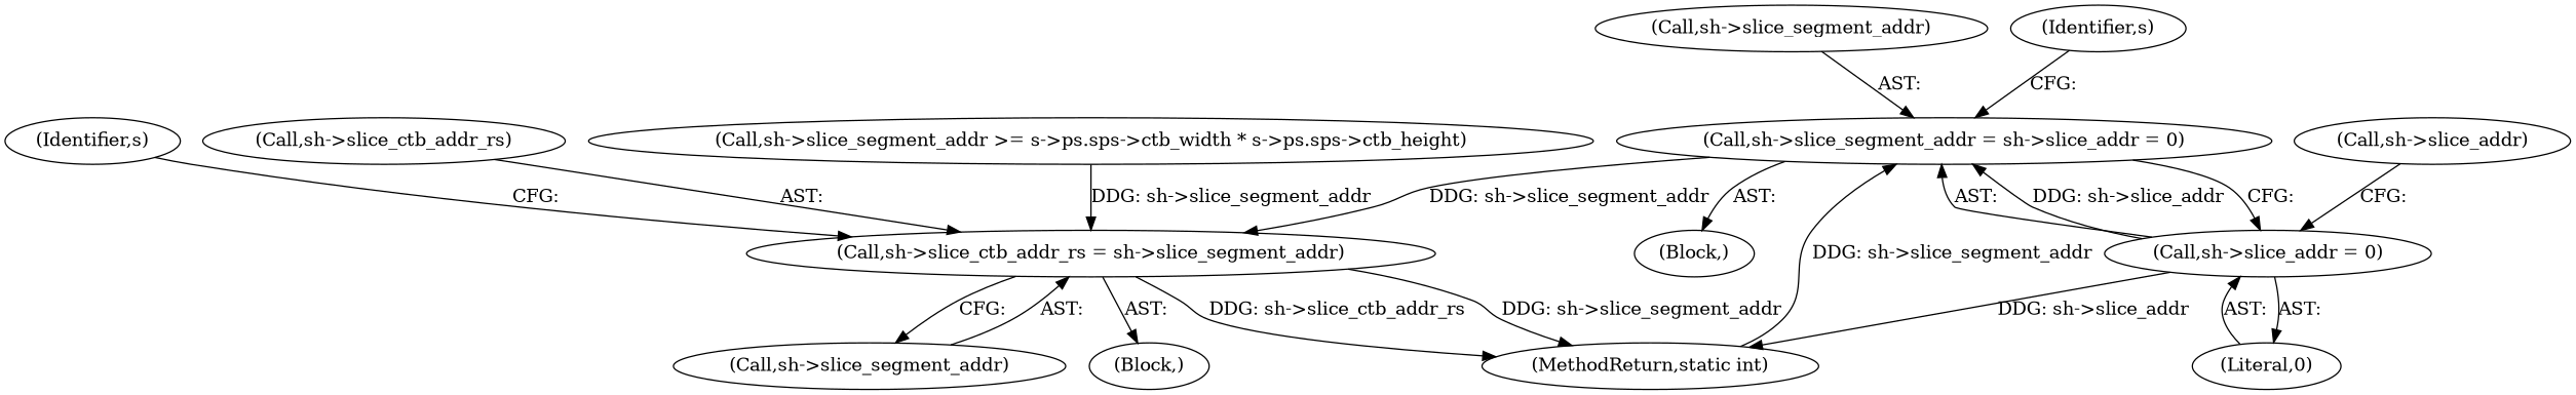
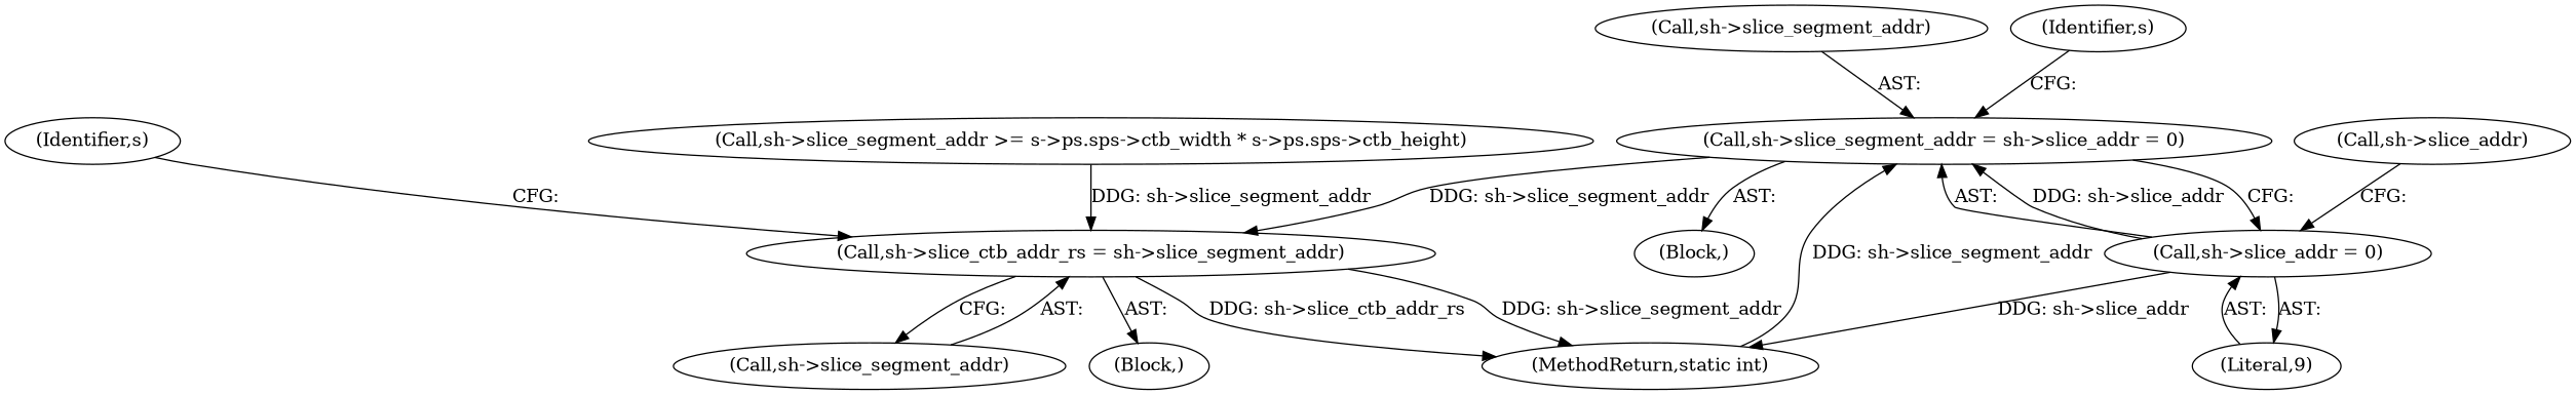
  digraph {
    n1 [label="(Call,sh->slice_segment_addr = sh->slice_addr = 0)"]
    n2 [label="(Call,sh->slice_addr = 0)"]
    n3 [label="(Call,sh->slice_ctb_addr_rs = sh->slice_segment_addr)"]
    n4 [label="(Block,)"]
    n5 [label="(MethodReturn,static int)"]
-   n6 [label="(Literal,0)"]
+   n6 [label="(Literal,9)"]
    n7 [label="(Block,)"]
    n8 [label="(Call,sh->slice_segment_addr)"]
-   n9 [label="(Call,sh->slice_ctb_addr_rs)"]
    n10 [label="(Call,sh->slice_addr)"]
    n11 [label="(Call,sh->slice_segment_addr >= s->ps.sps->ctb_width * s->ps.sps->ctb_height)"]
    n12 [label="(Call,sh->slice_segment_addr)"]
    n13 [label="(Identifier,s)"]
    n14 [label="(Identifier,s)"]
    n1 -> n2 [label="CFG: "]
    n1 -> n3 [label="DDG: sh->slice_segment_addr"]
    n1 -> n4 [label="AST: "]
    n2 -> n1 [label="AST: "]
    n2 -> n1 [label="DDG: sh->slice_addr"]
    n2 -> n5 [label="DDG: sh->slice_addr"]
    n2 -> n6 [label="AST: "]
    n3 -> n5 [label="DDG: sh->slice_segment_addr"]
    n3 -> n5 [label="DDG: sh->slice_ctb_addr_rs"]
    n3 -> n7 [label="AST: "]
    n3 -> n8 [label="CFG: "]
    n5 -> n1 [label="DDG: sh->slice_segment_addr"]
    n6 -> n2 [label="AST: "]
    n8 -> n3 [label="AST: "]
-   n9 -> n3 [label="AST: "]
    n10 -> n2 [label="CFG: "]
    n11 -> n3 [label="DDG: sh->slice_segment_addr"]
    n12 -> n1 [label="AST: "]
    n13 -> n3 [label="CFG: "]
    n14 -> n1 [label="CFG: "]
  }
